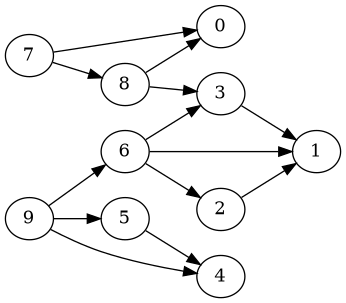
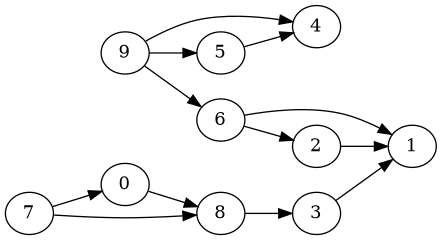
  digraph {
    rankdir=LR
    splines=true
    node [shape=ellipse]
    n1 [height=0.3 label=0 width=0.3]
    n2 [height=0.3 label=1 width=0.3]
    n3 [height=0.3 label=2 width=0.3]
    n4 [height=0.3 label=3 width=0.3]
    n5 [height=0.3 label=4 width=0.3]
    n6 [height=0.3 label=5 width=0.3]
    n7 [height=0.3 label=6 width=0.3]
    n8 [height=0.3 label=7 width=0.3]
    n9 [height=0.3 label=8 width=0.3]
    n10 [height=0.3 label=9 width=0.3]
    n3 -> n2
    n4 -> n2
    n6 -> n5
    n7 -> n2
    n7 -> n3
-   n7 -> n4
    n8 -> n1
    n8 -> n9
-   n9 -> n1
+   n1 -> n9
    n9 -> n4
    n10 -> n5
    n10 -> n6
    n10 -> n7
  }
